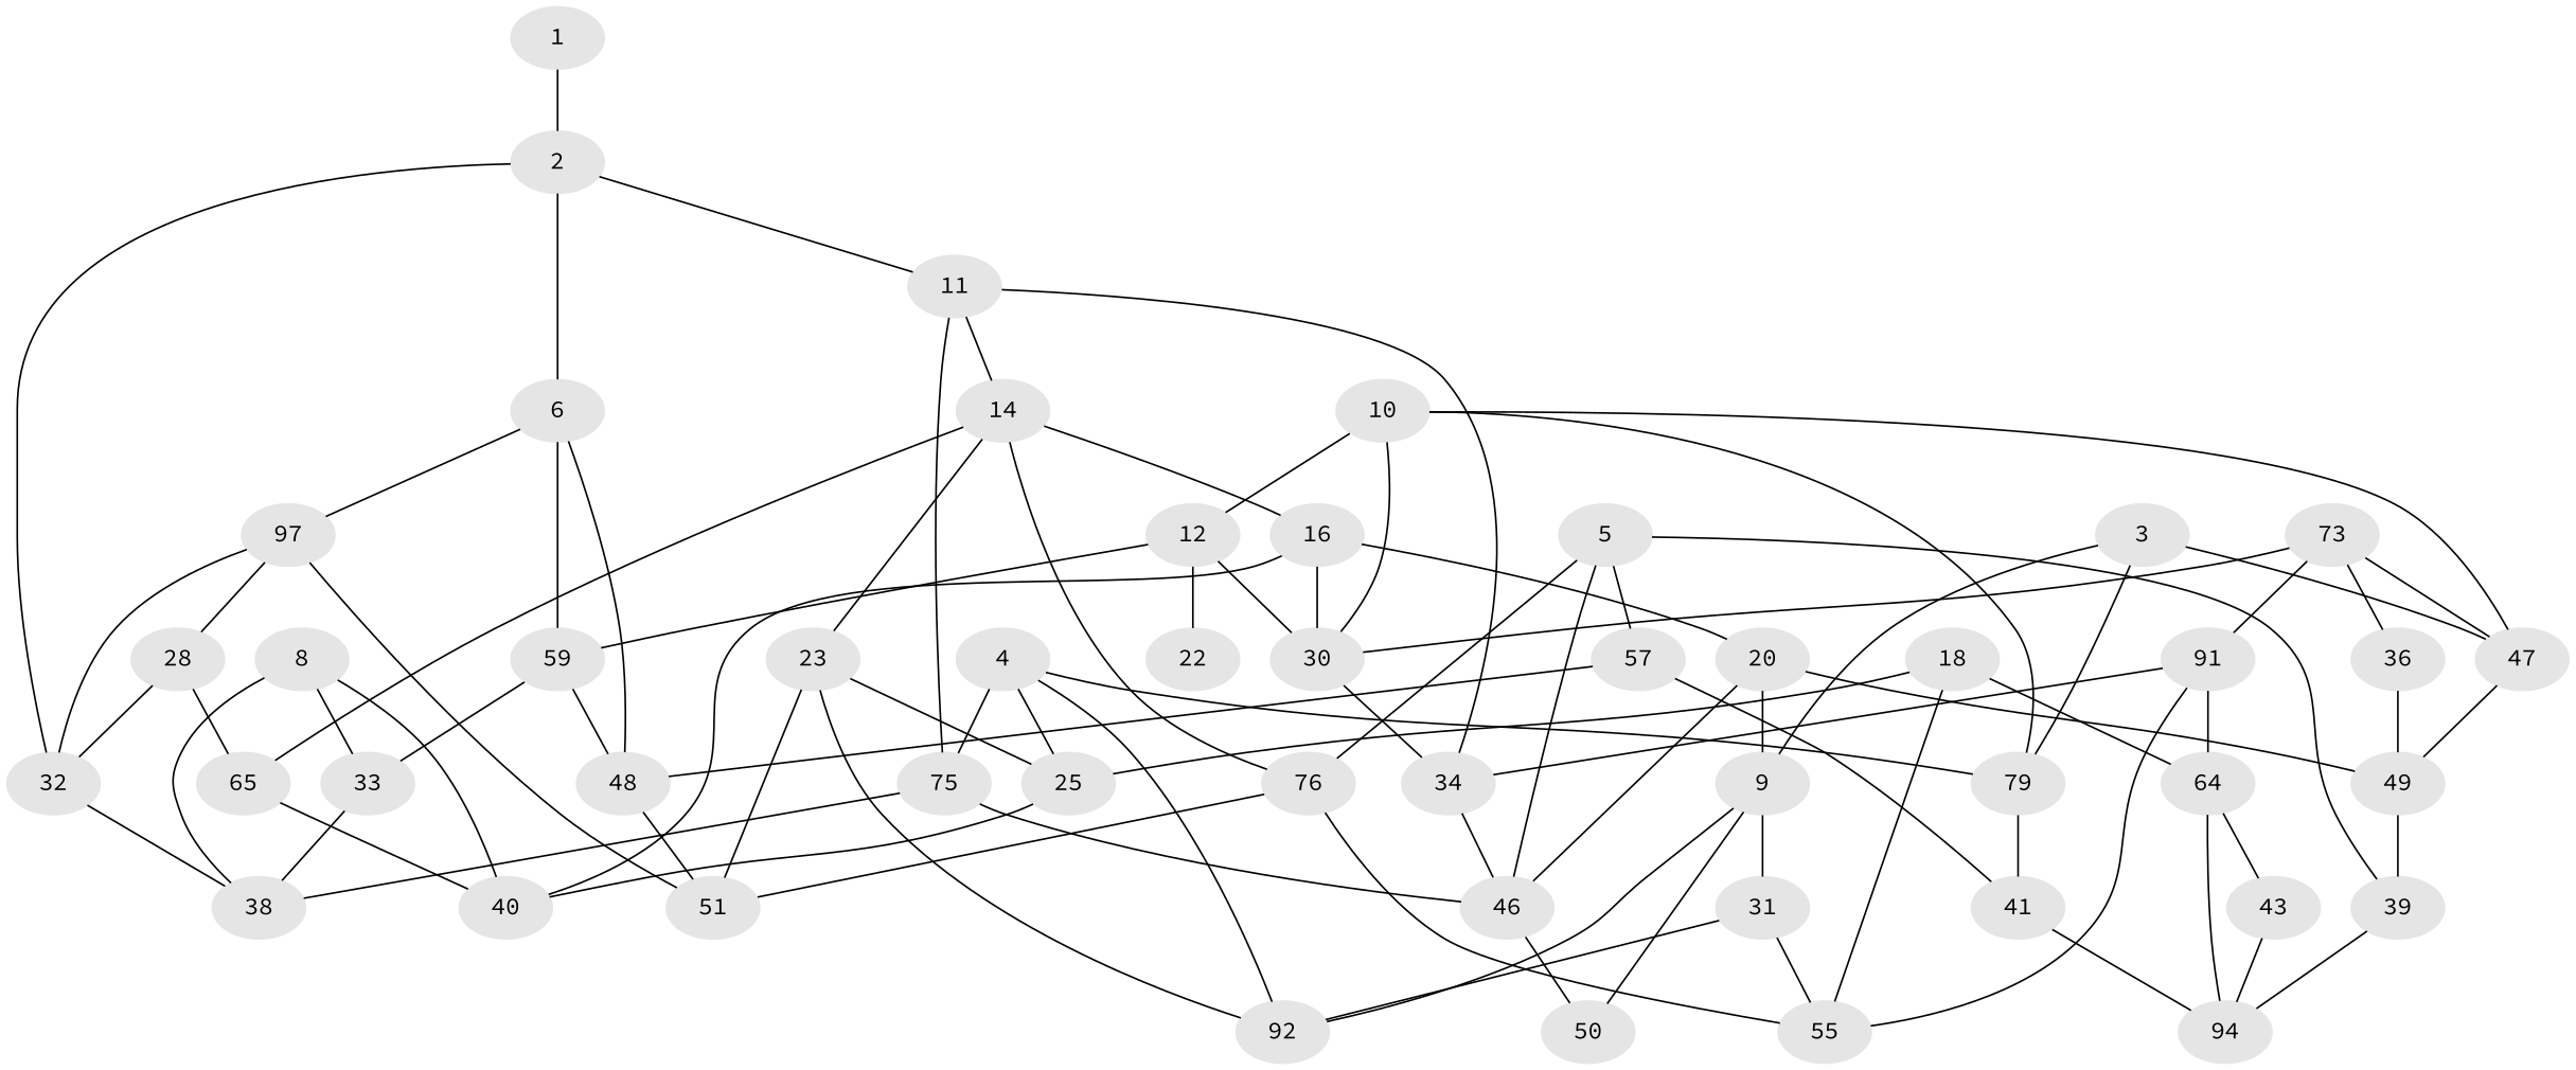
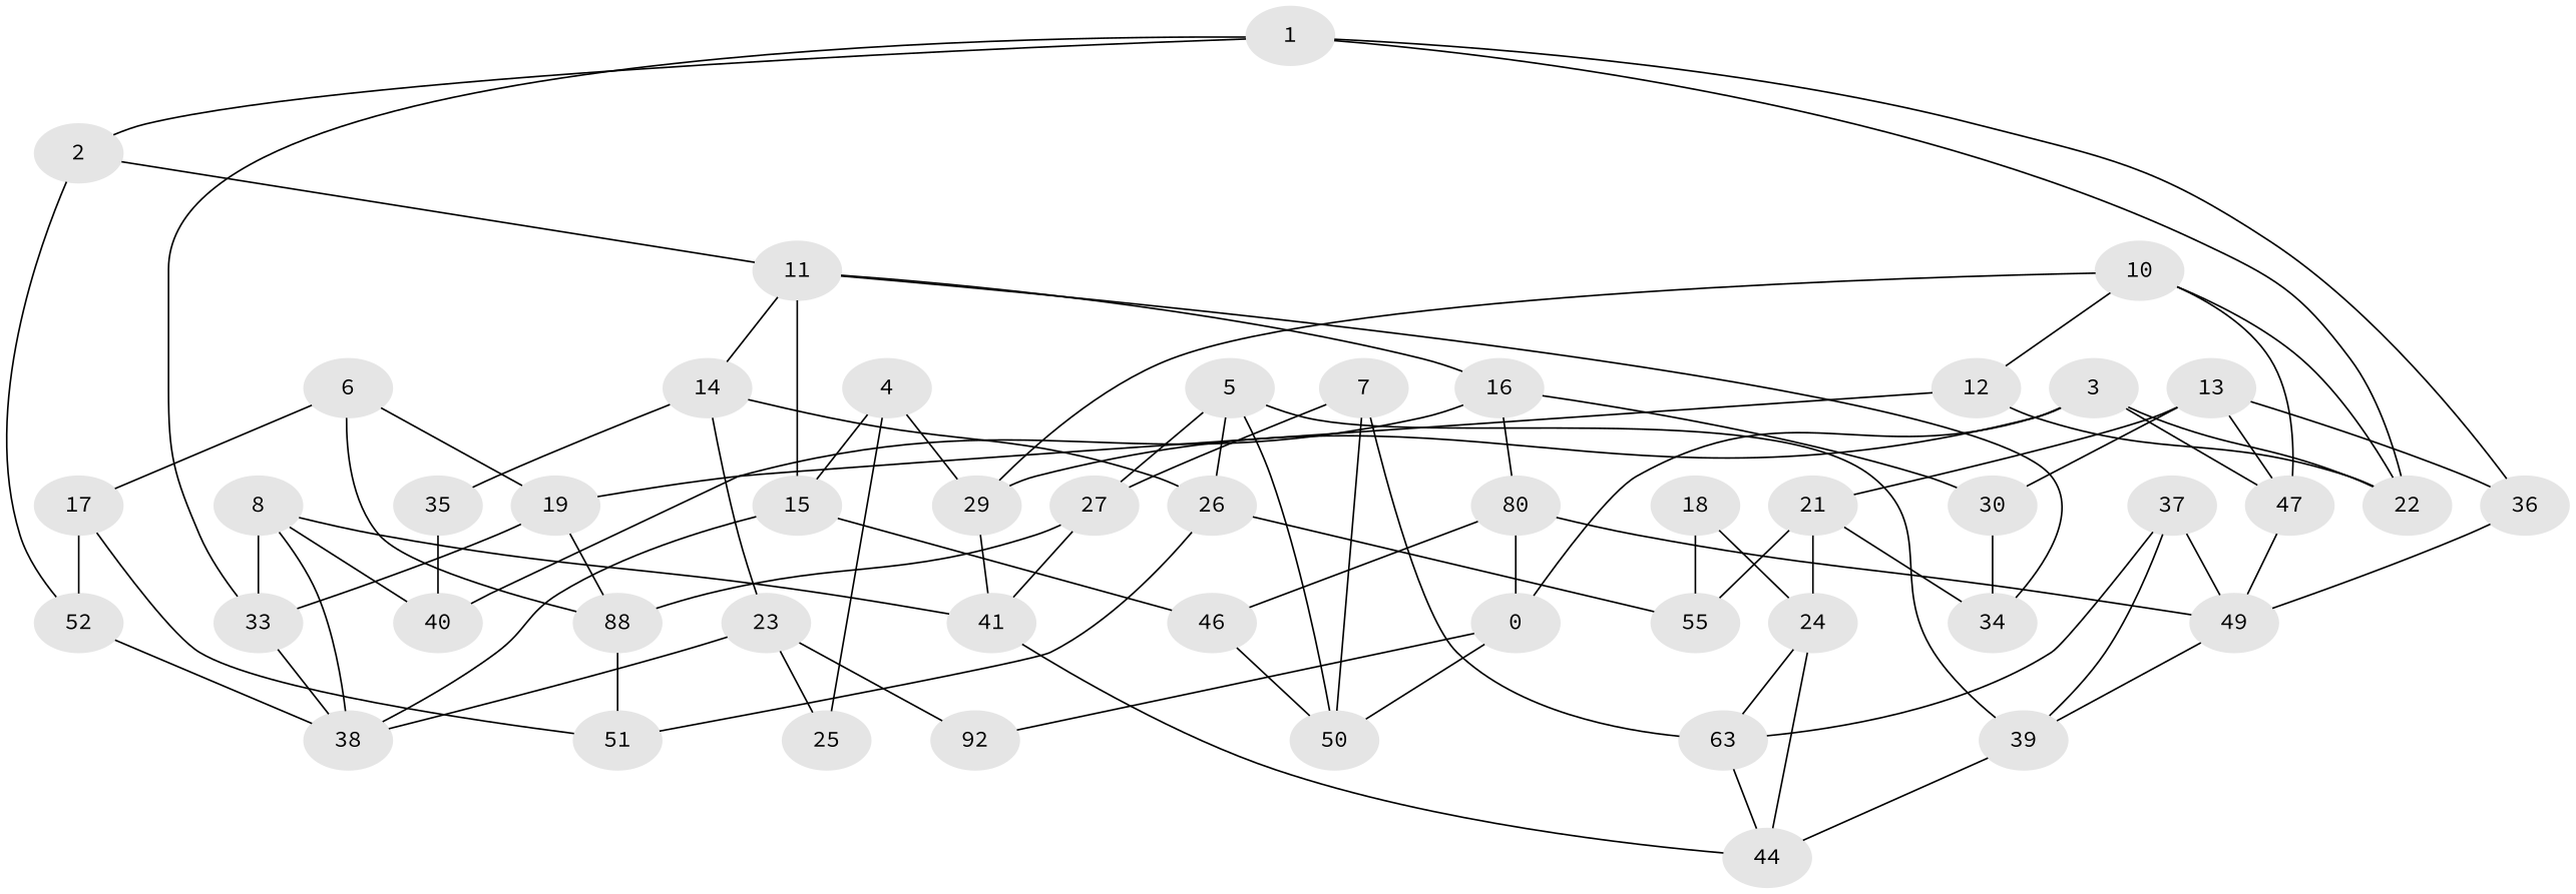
  graph {
    fontname="Source Code Pro"
    node [color=gray90 fontname="Source Code Pro" style=filled]
    edge [fontname="Source Code Pro"]
    1
    2
    22
    33
    36
    6
    11
-   32
+   32 [label=52]
    38
    49
-   17 [label=97]
-   19 [label=59]
-   48
-   15 [label=75]
+   17
+   19
+   48 [label=88]
+   15
    14
    34
    3
-   9
-   29 [label=79]
+   9 [label=0]
+   29
    47
    n21 [label=92]
    50
-   31
    41
    4
    25
    46
    40
    5
-   26 [label=76]
-   27 [label=57]
+   26
+   27
    39
    51
    n34 [label=55]
-   44 [label=94]
-   28
-   43
-   35 [label=65]
+   44
+   7
+   43 [label=63]
+   35
    8
    10
    12
    30
    16
    23
-   13 [label=73]
-   21 [label=91]
-   24 [label=64]
-   20
+   13
+   21
+   24
+   20 [label=80]
    18
+   37
    1 -- 2
-   2 -- 6
+   1 -- 22
+   1 -- 33
+   1 -- 36
    2 -- 11
    2 -- 32
    33 -- 38
    36 -- 49
    6 -- 17
    6 -- 19
    6 -- 48
    11 -- 15
    11 -- 14
    11 -- 34
    32 -- 38
    49 -- 39
    17 -- 32
    17 -- 51
-   17 -- 28
    19 -- 33
    19 -- 48
    48 -- 51
    15 -- 38
    15 -- 46
    14 -- 26
    14 -- 35
-   14 -- 16
+   11 -- 16
    14 -- 23
-   34 -- 46
+   3 -- 22
    3 -- 9
    3 -- 29
    3 -- 47
    9 -- n21
    9 -- 50
-   9 -- 31
    29 -- 41
    47 -- 49
-   31 -- n21
-   31 -- n34
    41 -- 44
    4 -- 15
    4 -- 29
-   4 -- n21
    4 -- 25
-   25 -- 40
    46 -- 50
-   5 -- 46
+   5 -- 50
    5 -- 26
    5 -- 27
    5 -- 39
    26 -- 51
    26 -- n34
    27 -- 48
    27 -- 41
    39 -- 44
-   28 -- 32
-   28 -- 35
+   7 -- 50
+   7 -- 27
+   7 -- 43
    43 -- 44
    35 -- 40
    8 -- 33
    8 -- 38
+   8 -- 41
    8 -- 40
-   10 -- 30
+   10 -- 22
    10 -- 29
    10 -- 47
    10 -- 12
    12 -- 22
    12 -- 19
-   12 -- 30
    30 -- 34
    16 -- 40
    16 -- 30
    16 -- 20
    23 -- n21
    23 -- 25
-   23 -- 51
+   23 -- 38
    13 -- 36
    13 -- 47
    13 -- 30
    13 -- 21
    21 -- 34
    21 -- n34
    21 -- 24
    24 -- 44
    24 -- 43
    20 -- 49
    20 -- 9
    20 -- 46
-   18 -- 25
    18 -- n34
    18 -- 24
+   37 -- 49
+   37 -- 39
+   37 -- 43
  }
